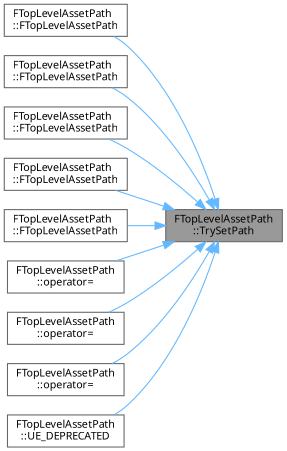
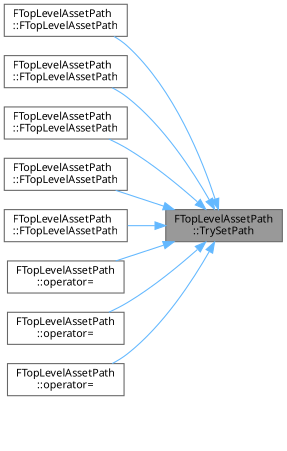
  digraph {
    rankdir=RL
    fontname="Noto Sans"
    node [color=grey40 fillcolor=white fontname="Noto Sans" fontsize=10 shape=box style=filled]
    edge [color=steelblue1 dir=back fontname="Noto Sans" fontsize=10 labelfontname=Helvetica labelfontsize=10 style=solid]
    n1 [color=gray40 fillcolor=grey60 fontcolor=black height=0.2 label="FTopLevelAssetPath\l::TrySetPath" width=0.4]
    n2 [height=0.2 label="FTopLevelAssetPath\l::FTopLevelAssetPath" width=0.4]
    n3 [height=0.2 label="FTopLevelAssetPath\l::FTopLevelAssetPath" width=0.4]
    n4 [height=0.2 label="FTopLevelAssetPath\l::FTopLevelAssetPath" width=0.4]
    n5 [height=0.2 label="FTopLevelAssetPath\l::FTopLevelAssetPath" width=0.4]
    n6 [height=0.2 label="FTopLevelAssetPath\l::FTopLevelAssetPath" width=0.4]
    n7 [height=0.2 label="FTopLevelAssetPath\l::operator=" width=0.4]
    n8 [height=0.2 label="FTopLevelAssetPath\l::operator=" width=0.4]
    n9 [height=0.2 label="FTopLevelAssetPath\l::operator=" width=0.4]
-   n10 [height=0.2 label="FTopLevelAssetPath\l::UE_DEPRECATED" width=0.4]
    n1 -> n2
    n1 -> n3
    n1 -> n4
    n1 -> n5
    n1 -> n6
    n1 -> n7
    n1 -> n8
    n1 -> n9
-   n1 -> n10
  }
